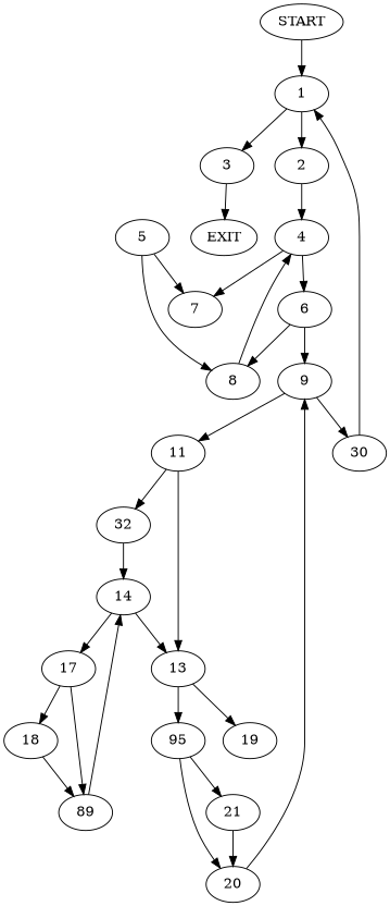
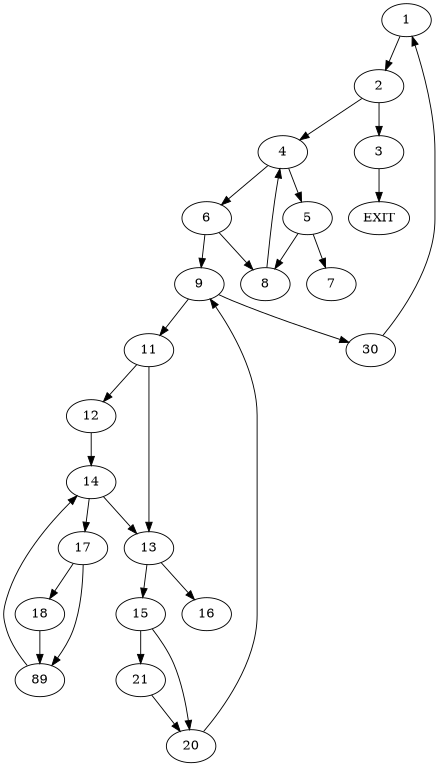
  digraph {
-   n1 [label=START]
    1
    2
    3
    n5 [label=EXIT]
    4
    5
    6
    7
    8
    9
    n12 [label=30]
    11
-   12 [label=32]
+   12
    13
    14
-   15 [label=95]
-   16 [label=19]
+   15
+   16
    17
    20
    21
    18
    n23 [label=89]
-   n1 -> 1
    1 -> 2
-   1 -> 3
+   2 -> 3
    2 -> 4
    3 -> n5
-   4 -> 7
+   4 -> 5
    4 -> 6
    5 -> 7
    5 -> 8
    6 -> 8
    6 -> 9
    8 -> 4
    9 -> n12
    9 -> 11
    n12 -> 1
    11 -> 12
    11 -> 13
    12 -> 14
    13 -> 15
    13 -> 16
    14 -> 13
    14 -> 17
    15 -> 20
    15 -> 21
    17 -> 18
    17 -> n23
    20 -> 9
    21 -> 20
    18 -> n23
    n23 -> 14
  }
